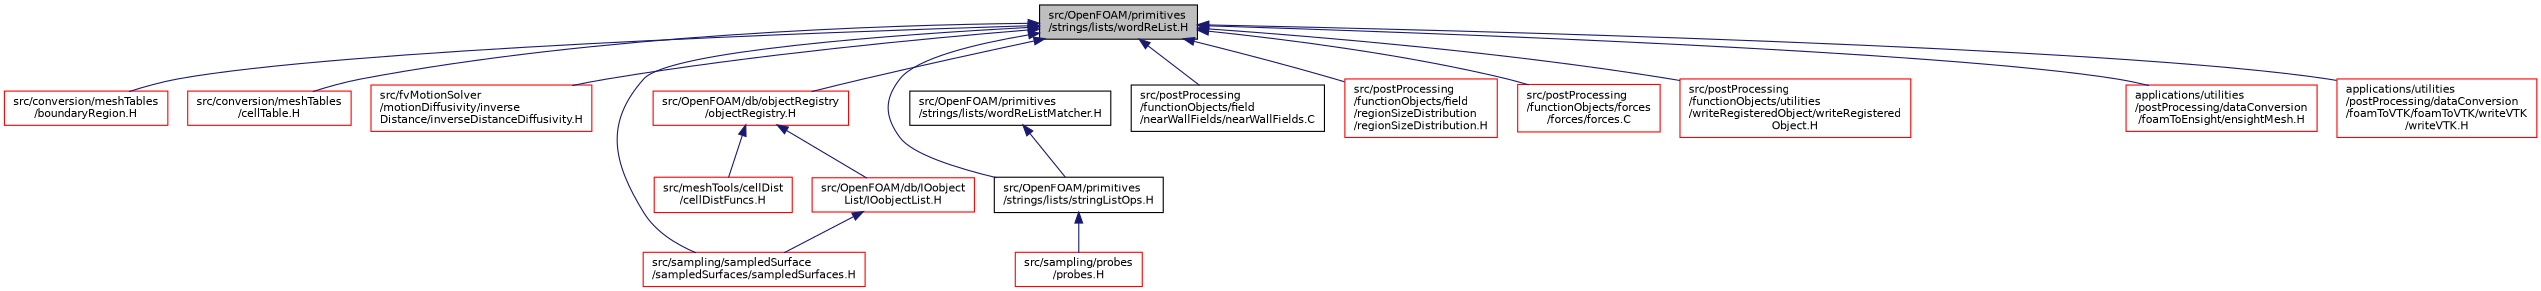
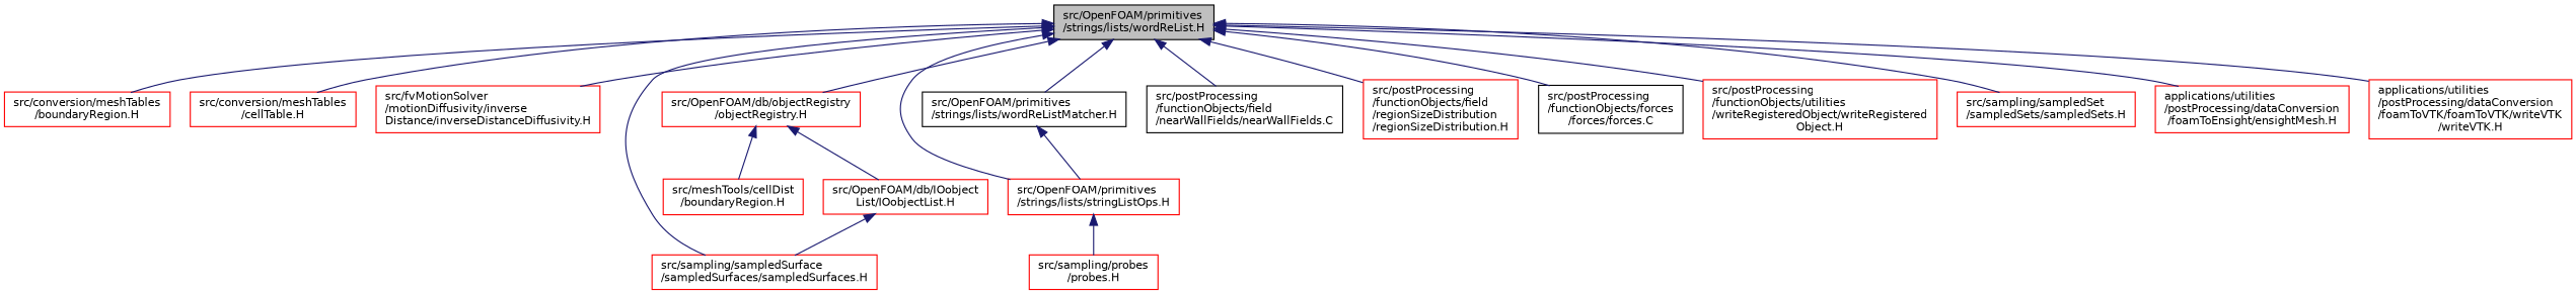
  digraph {
    node [color=red fontname=Helvetica fontsize=10 shape=record]
    edge [color=midnightblue dir=back fontname=Helvetica fontsize=10 labelfontname=Helvetica labelfontsize=10 style=solid]
    n1 [color=black fillcolor=grey75 fontcolor=black height=0.2 label="src/OpenFOAM/primitives\l/strings/lists/wordReList.H" style=filled width=0.4]
    n2 [height=0.2 label="src/conversion/meshTables\l/boundaryRegion.H" width=0.4]
    n3 [height=0.2 label="src/conversion/meshTables\l/cellTable.H" width=0.4]
    n4 [height=0.2 label="src/fvMotionSolver\l/motionDiffusivity/inverse\lDistance/inverseDistanceDiffusivity.H" width=0.4]
    n5 [height=0.2 label="src/sampling/sampledSurface\l/sampledSurfaces/sampledSurfaces.H" width=0.4]
    n6 [height=0.2 label="src/OpenFOAM/db/objectRegistry\l/objectRegistry.H" width=0.4]
-   n7 [color=black height=0.2 label="src/OpenFOAM/primitives\l/strings/lists/stringListOps.H" width=0.4]
+   n7 [height=0.2 label="src/OpenFOAM/primitives\l/strings/lists/stringListOps.H" width=0.4]
    n8 [color=black height=0.2 label="src/OpenFOAM/primitives\l/strings/lists/wordReListMatcher.H" width=0.4]
    n9 [color=black height=0.2 label="src/postProcessing\l/functionObjects/field\l/nearWallFields/nearWallFields.C" width=0.4]
    n10 [height=0.2 label="src/postProcessing\l/functionObjects/field\l/regionSizeDistribution\l/regionSizeDistribution.H" width=0.4]
-   n11 [height=0.2 label="src/postProcessing\l/functionObjects/forces\l/forces/forces.C" width=0.4]
+   n11 [color=black height=0.2 label="src/postProcessing\l/functionObjects/forces\l/forces/forces.C" width=0.4]
    n12 [height=0.2 label="src/postProcessing\l/functionObjects/utilities\l/writeRegisteredObject/writeRegistered\lObject.H" width=0.4]
+   n13 [height=0.2 label="src/sampling/sampledSet\l/sampledSets/sampledSets.H" width=0.4]
    n14 [height=0.2 label="applications/utilities\l/postProcessing/dataConversion\l/foamToEnsight/ensightMesh.H" width=0.4]
    n15 [height=0.2 label="applications/utilities\l/postProcessing/dataConversion\l/foamToVTK/foamToVTK/writeVTK\l/writeVTK.H" width=0.4]
-   n16 [height=0.2 label="src/meshTools/cellDist\l/cellDistFuncs.H" width=0.4]
+   n16 [height=0.2 label="src/meshTools/cellDist\l/boundaryRegion.H" width=0.4]
    n17 [height=0.2 label="src/OpenFOAM/db/IOobject\lList/IOobjectList.H" width=0.4]
    n18 [height=0.2 label="src/sampling/probes\l/probes.H" width=0.4]
    n1 -> n2
    n1 -> n3
    n1 -> n4
    n1 -> n5
    n1 -> n6
    n1 -> n7
+   n1 -> n8
    n1 -> n9
    n1 -> n10
    n1 -> n11
    n1 -> n12
+   n1 -> n13
    n1 -> n14
    n1 -> n15
    n6 -> n16
    n6 -> n17
    n7 -> n18
    n8 -> n7
    n17 -> n5
  }
